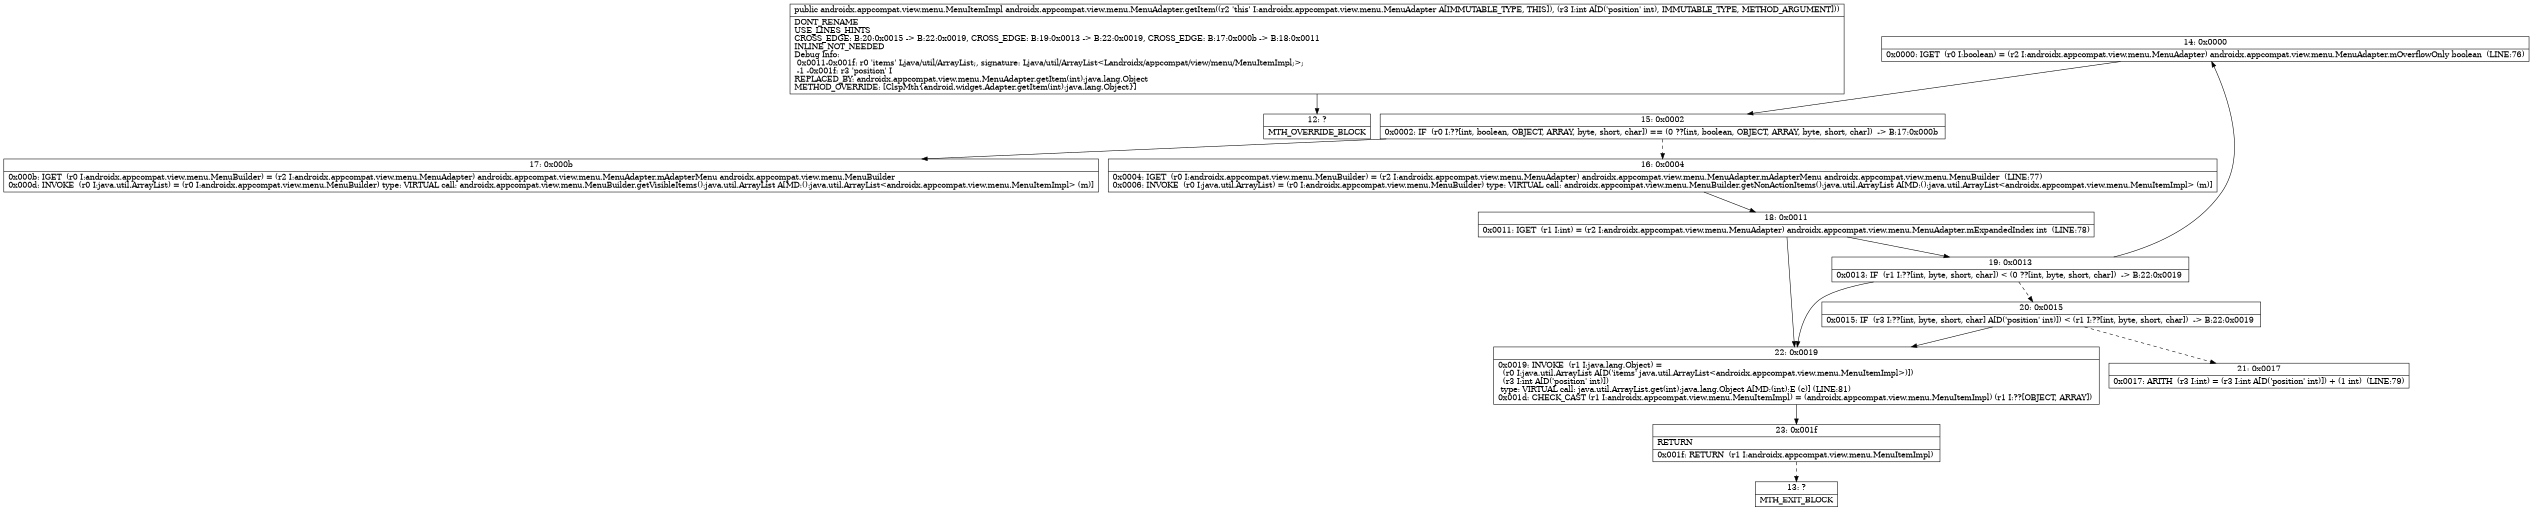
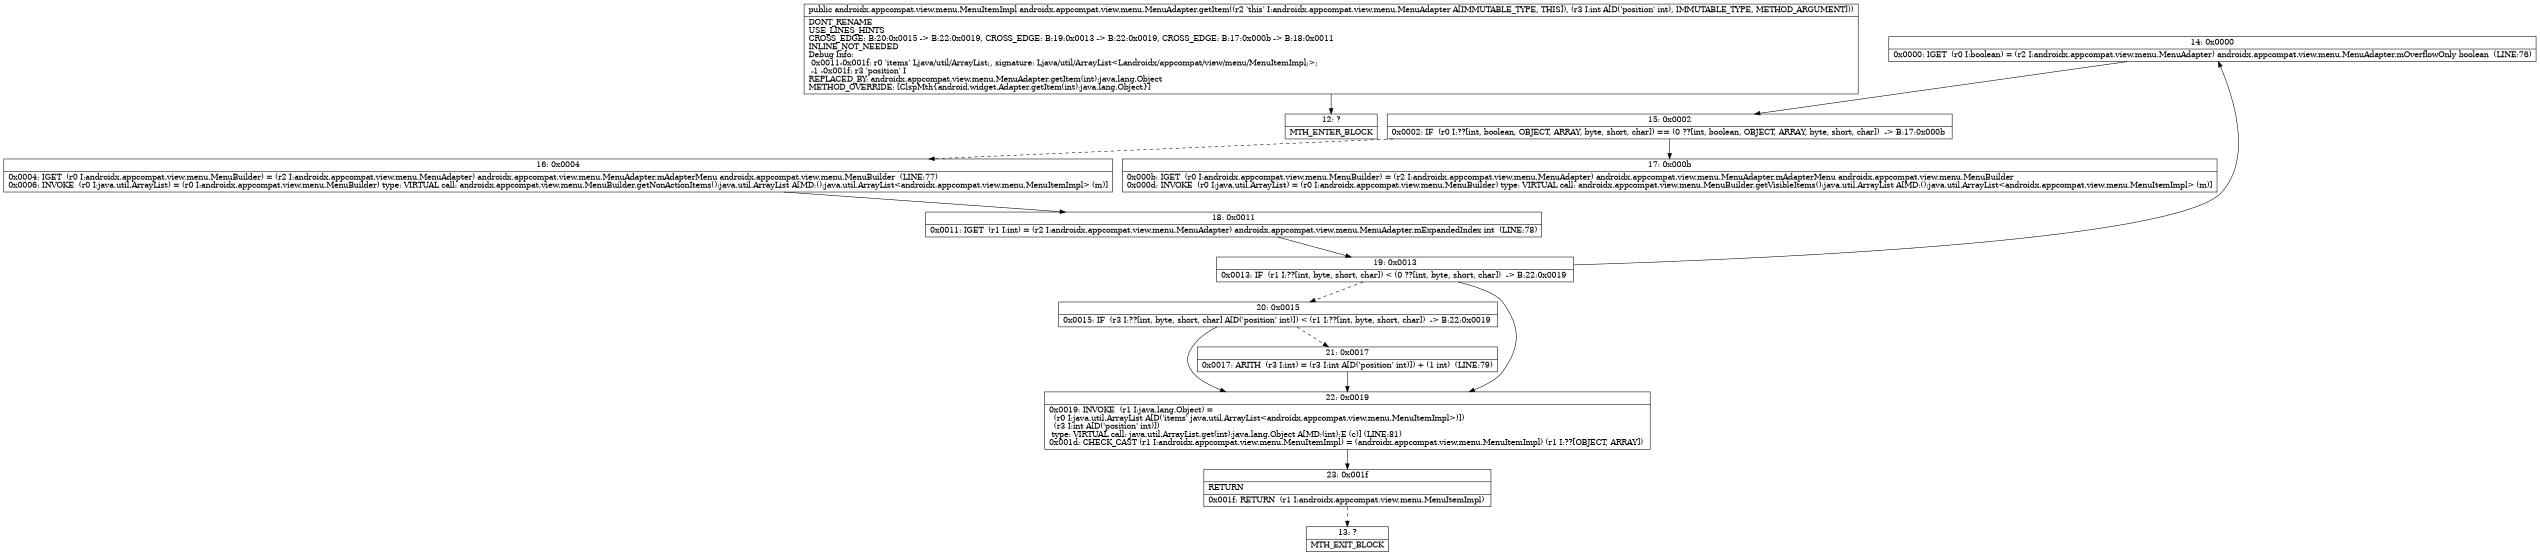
  digraph {
    node [shape=record]
-   n1 [label="{12\:\ ?|MTH_OVERRIDE_BLOCK\l}"]
+   n1 [label="{12\:\ ?|MTH_ENTER_BLOCK\l}"]
    n2 [label="{14\:\ 0x0000|0x0000: IGET  (r0 I:boolean) = (r2 I:androidx.appcompat.view.menu.MenuAdapter) androidx.appcompat.view.menu.MenuAdapter.mOverflowOnly boolean  (LINE:76)\l}"]
    n3 [label="{15\:\ 0x0002|0x0002: IF  (r0 I:??[int, boolean, OBJECT, ARRAY, byte, short, char]) == (0 ??[int, boolean, OBJECT, ARRAY, byte, short, char])  \-\> B:17:0x000b \l}"]
    n4 [label="{16\:\ 0x0004|0x0004: IGET  (r0 I:androidx.appcompat.view.menu.MenuBuilder) = (r2 I:androidx.appcompat.view.menu.MenuAdapter) androidx.appcompat.view.menu.MenuAdapter.mAdapterMenu androidx.appcompat.view.menu.MenuBuilder  (LINE:77)\l0x0006: INVOKE  (r0 I:java.util.ArrayList) = (r0 I:androidx.appcompat.view.menu.MenuBuilder) type: VIRTUAL call: androidx.appcompat.view.menu.MenuBuilder.getNonActionItems():java.util.ArrayList A[MD:():java.util.ArrayList\<androidx.appcompat.view.menu.MenuItemImpl\> (m)]\l}"]
    n5 [label="{17\:\ 0x000b|0x000b: IGET  (r0 I:androidx.appcompat.view.menu.MenuBuilder) = (r2 I:androidx.appcompat.view.menu.MenuAdapter) androidx.appcompat.view.menu.MenuAdapter.mAdapterMenu androidx.appcompat.view.menu.MenuBuilder \l0x000d: INVOKE  (r0 I:java.util.ArrayList) = (r0 I:androidx.appcompat.view.menu.MenuBuilder) type: VIRTUAL call: androidx.appcompat.view.menu.MenuBuilder.getVisibleItems():java.util.ArrayList A[MD:():java.util.ArrayList\<androidx.appcompat.view.menu.MenuItemImpl\> (m)]\l}"]
    n6 [label="{18\:\ 0x0011|0x0011: IGET  (r1 I:int) = (r2 I:androidx.appcompat.view.menu.MenuAdapter) androidx.appcompat.view.menu.MenuAdapter.mExpandedIndex int  (LINE:78)\l}"]
    n7 [label="{19\:\ 0x0013|0x0013: IF  (r1 I:??[int, byte, short, char]) \< (0 ??[int, byte, short, char])  \-\> B:22:0x0019 \l}"]
    n8 [label="{20\:\ 0x0015|0x0015: IF  (r3 I:??[int, byte, short, char] A[D('position' int)]) \< (r1 I:??[int, byte, short, char])  \-\> B:22:0x0019 \l}"]
    n9 [label="{22\:\ 0x0019|0x0019: INVOKE  (r1 I:java.lang.Object) = \l  (r0 I:java.util.ArrayList A[D('items' java.util.ArrayList\<androidx.appcompat.view.menu.MenuItemImpl\>)])\l  (r3 I:int A[D('position' int)])\l type: VIRTUAL call: java.util.ArrayList.get(int):java.lang.Object A[MD:(int):E (c)] (LINE:81)\l0x001d: CHECK_CAST (r1 I:androidx.appcompat.view.menu.MenuItemImpl) = (androidx.appcompat.view.menu.MenuItemImpl) (r1 I:??[OBJECT, ARRAY]) \l}"]
    n10 [label="{21\:\ 0x0017|0x0017: ARITH  (r3 I:int) = (r3 I:int A[D('position' int)]) + (1 int)  (LINE:79)\l}"]
    n11 [label="{23\:\ 0x001f|RETURN\l|0x001f: RETURN  (r1 I:androidx.appcompat.view.menu.MenuItemImpl) \l}"]
    n12 [label="{13\:\ ?|MTH_EXIT_BLOCK\l}"]
    n13 [label="{public androidx.appcompat.view.menu.MenuItemImpl androidx.appcompat.view.menu.MenuAdapter.getItem((r2 'this' I:androidx.appcompat.view.menu.MenuAdapter A[IMMUTABLE_TYPE, THIS]), (r3 I:int A[D('position' int), IMMUTABLE_TYPE, METHOD_ARGUMENT]))  | DONT_RENAME\lUSE_LINES_HINTS\lCROSS_EDGE: B:20:0x0015 \-\> B:22:0x0019, CROSS_EDGE: B:19:0x0013 \-\> B:22:0x0019, CROSS_EDGE: B:17:0x000b \-\> B:18:0x0011\lINLINE_NOT_NEEDED\lDebug Info:\l  0x0011\-0x001f: r0 'items' Ljava\/util\/ArrayList;, signature: Ljava\/util\/ArrayList\<Landroidx\/appcompat\/view\/menu\/MenuItemImpl;\>;\l  \-1 \-0x001f: r3 'position' I\lREPLACED_BY: androidx.appcompat.view.menu.MenuAdapter.getItem(int):java.lang.Object\lMETHOD_OVERRIDE: [ClspMth\{android.widget.Adapter.getItem(int):java.lang.Object\}]\l}"]
    n2 -> n3
    n3 -> n4 [style=dashed]
    n3 -> n5
    n4 -> n6
    n6 -> n7
    n7 -> n2
    n7 -> n8 [style=dashed]
    n7 -> n9
    n8 -> n9
    n8 -> n10 [style=dashed]
    n9 -> n11
-   n6 -> n9
+   n10 -> n9
    n11 -> n12 [style=dashed]
    n13 -> n1
  }
